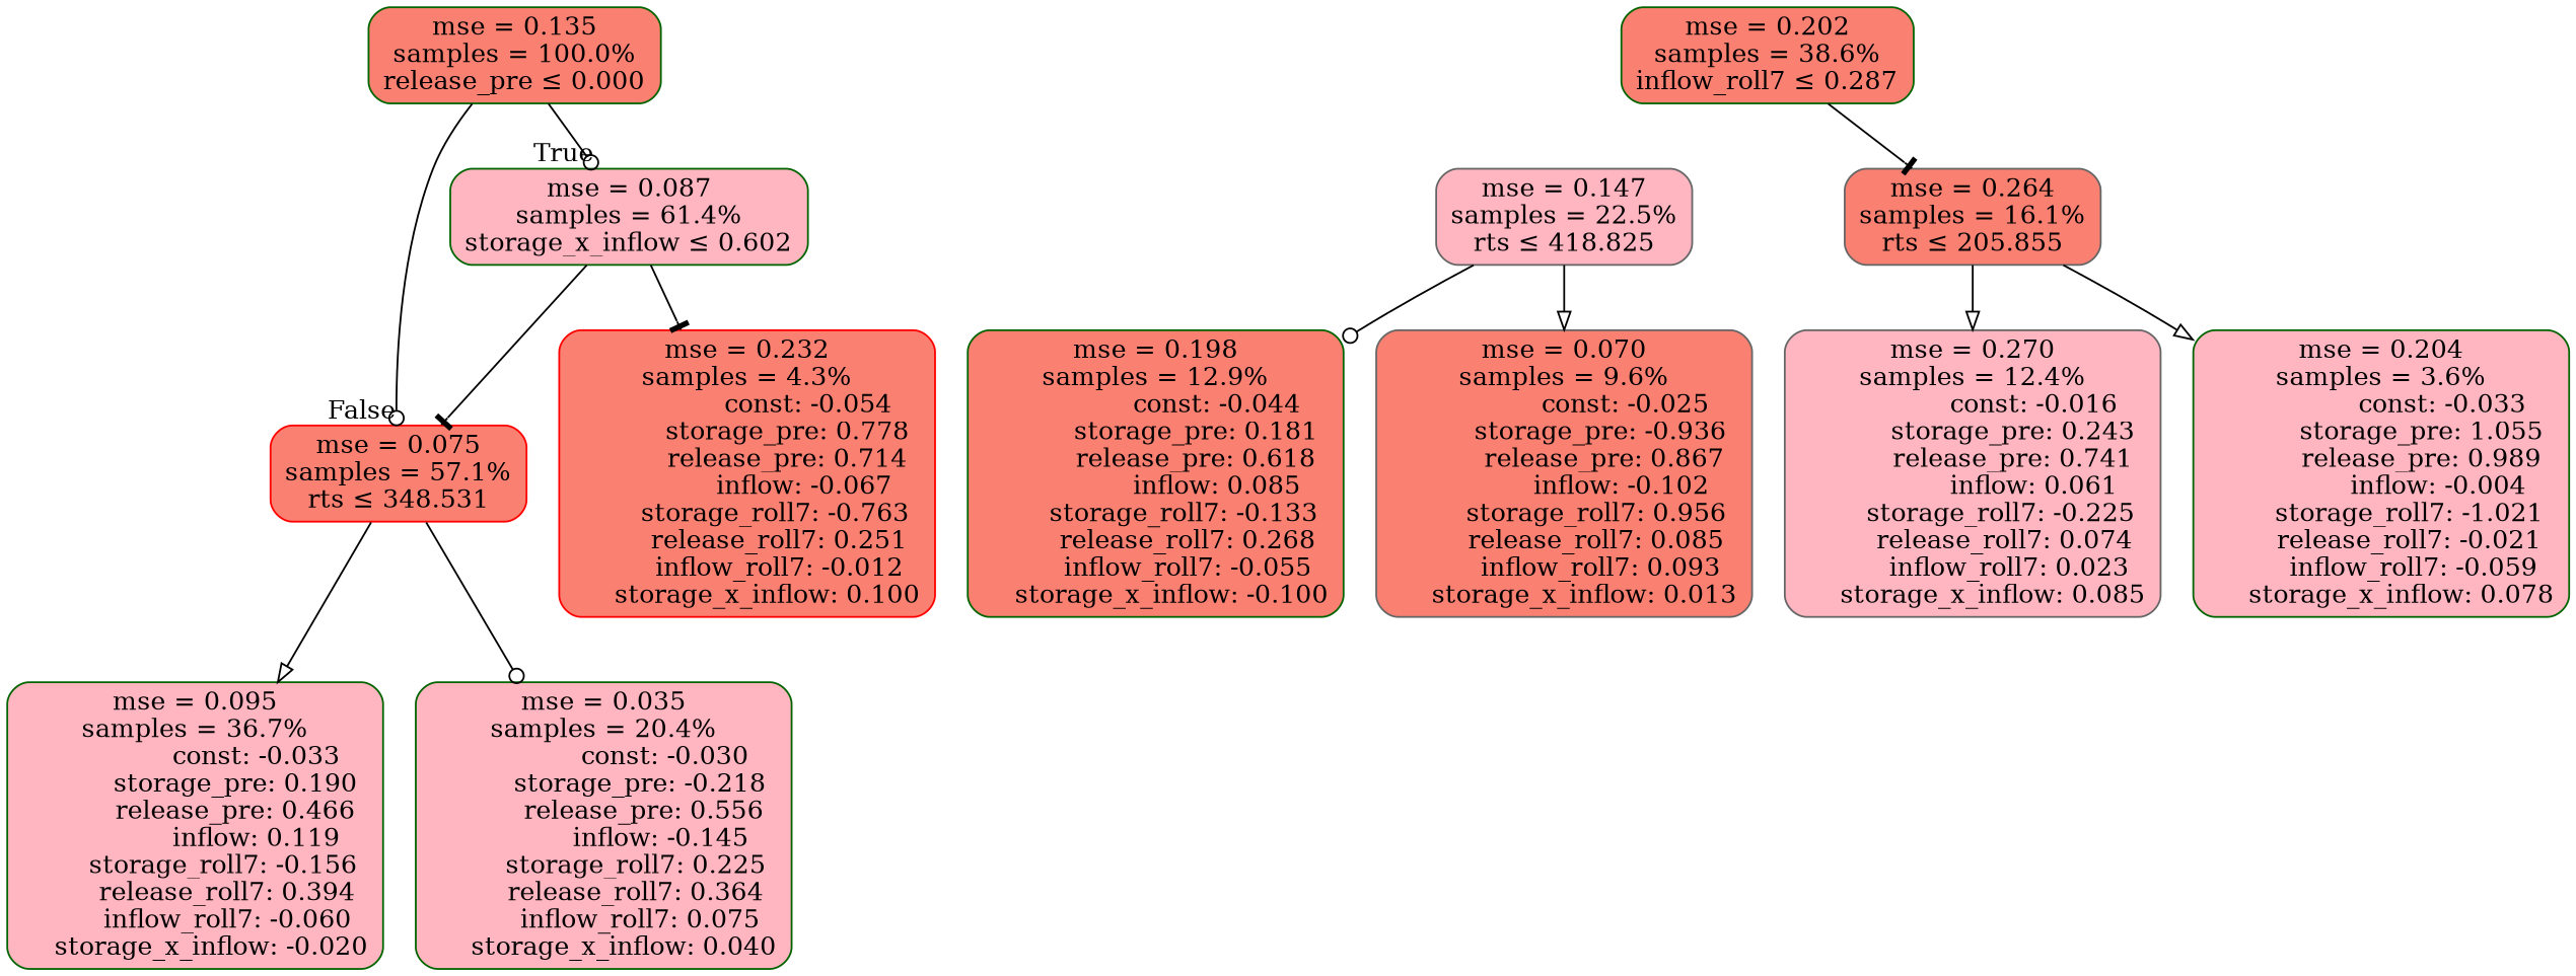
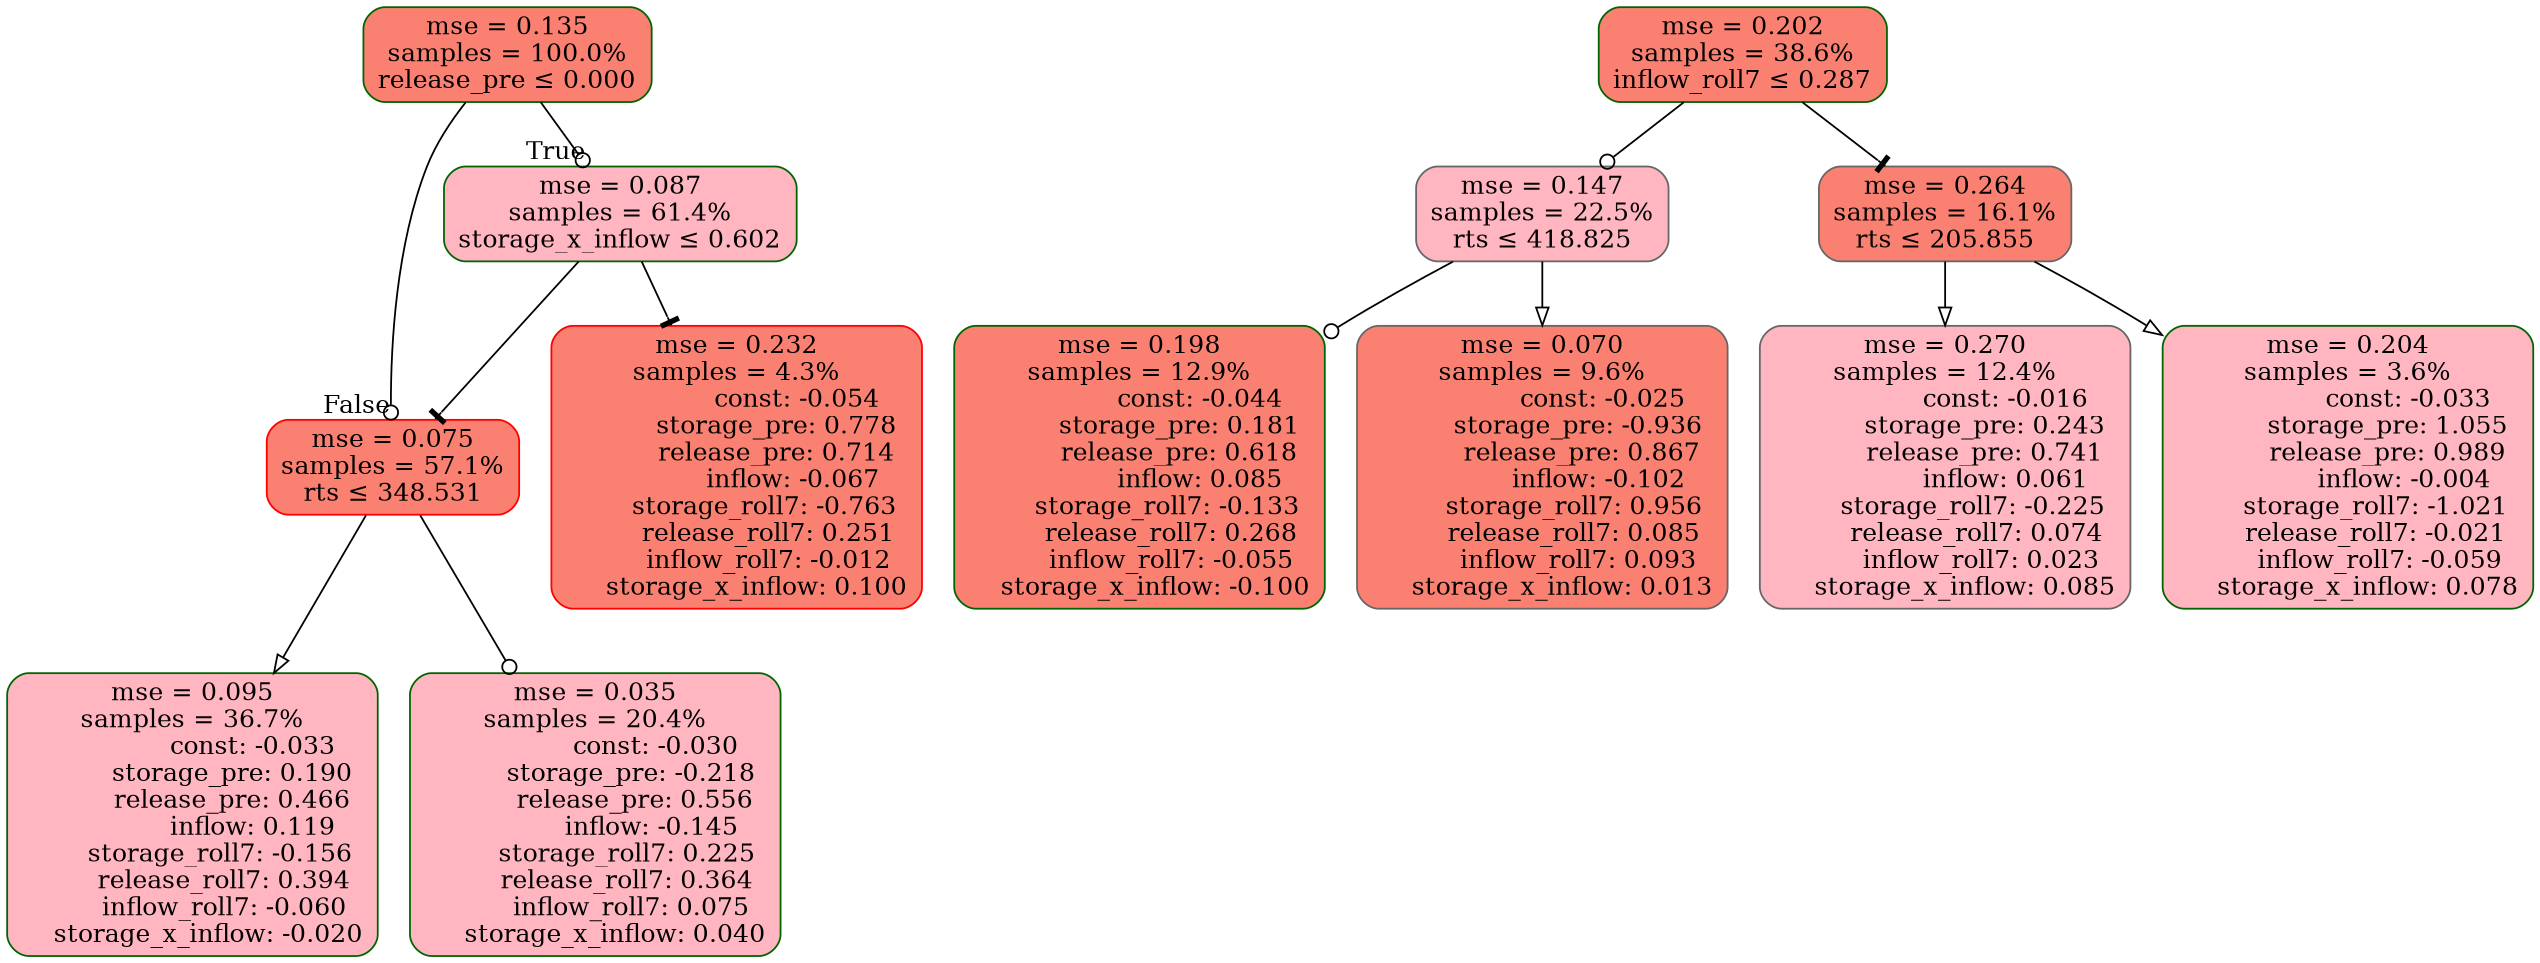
  digraph {
    fontname="DejaVu Serif"
    node [color=darkgreen fillcolor=salmon fontname="DejaVu Serif" shape=rectangle style="filled, rounded"]
    edge [arrowhead=odot fontname="DejaVu Serif"]
    n1 [label="mse = 0.135\nsamples = 100.0%\nrelease_pre &le; 0.000"]
    n2 [fillcolor=lightpink label="mse = 0.087\nsamples = 61.4%\nstorage_x_inflow &le; 0.602"]
    n3 [color=red label="mse = 0.075\nsamples = 57.1%\nrts &le; 348.531"]
    n4 [color=red label="mse = 0.232\nsamples = 4.3%\n               const: -0.054\n          storage_pre: 0.778\n          release_pre: 0.714\n              inflow: -0.067\n       storage_roll7: -0.763\n        release_roll7: 0.251\n        inflow_roll7: -0.012\n     storage_x_inflow: 0.100"]
    n5 [label="mse = 0.202\nsamples = 38.6%\ninflow_roll7 &le; 0.287"]
    n6 [color=gray40 fillcolor=lightpink label="mse = 0.147\nsamples = 22.5%\nrts &le; 418.825"]
    n7 [color=gray40 label="mse = 0.264\nsamples = 16.1%\nrts &le; 205.855"]
    n8 [fillcolor=lightpink label="mse = 0.095\nsamples = 36.7%\n               const: -0.033\n          storage_pre: 0.190\n          release_pre: 0.466\n               inflow: 0.119\n       storage_roll7: -0.156\n        release_roll7: 0.394\n        inflow_roll7: -0.060\n    storage_x_inflow: -0.020"]
    n9 [fillcolor=lightpink label="mse = 0.035\nsamples = 20.4%\n               const: -0.030\n         storage_pre: -0.218\n          release_pre: 0.556\n              inflow: -0.145\n        storage_roll7: 0.225\n        release_roll7: 0.364\n         inflow_roll7: 0.075\n     storage_x_inflow: 0.040"]
    n10 [label="mse = 0.198\nsamples = 12.9%\n               const: -0.044\n          storage_pre: 0.181\n          release_pre: 0.618\n               inflow: 0.085\n       storage_roll7: -0.133\n        release_roll7: 0.268\n        inflow_roll7: -0.055\n    storage_x_inflow: -0.100"]
    n11 [color=gray40 label="mse = 0.070\nsamples = 9.6%\n               const: -0.025\n         storage_pre: -0.936\n          release_pre: 0.867\n              inflow: -0.102\n        storage_roll7: 0.956\n        release_roll7: 0.085\n         inflow_roll7: 0.093\n     storage_x_inflow: 0.013"]
    n12 [color=gray40 fillcolor=lightpink label="mse = 0.270\nsamples = 12.4%\n               const: -0.016\n          storage_pre: 0.243\n          release_pre: 0.741\n               inflow: 0.061\n       storage_roll7: -0.225\n        release_roll7: 0.074\n         inflow_roll7: 0.023\n     storage_x_inflow: 0.085"]
    n13 [fillcolor=lightpink label="mse = 0.204\nsamples = 3.6%\n               const: -0.033\n          storage_pre: 1.055\n          release_pre: 0.989\n              inflow: -0.004\n       storage_roll7: -1.021\n       release_roll7: -0.021\n        inflow_roll7: -0.059\n     storage_x_inflow: 0.078"]
    n1 -> n2 [headlabel=True labelangle=45 labeldistance=2.5]
    n1 -> n3 [headlabel=False labelangle=-45 labeldistance=2.5]
    n2 -> n3 [arrowhead=tee]
    n2 -> n4 [arrowhead=tee]
    n3 -> n8 [arrowhead=onormal]
    n3 -> n9
+   n5 -> n6
    n5 -> n7 [arrowhead=tee]
    n6 -> n10
    n6 -> n11 [arrowhead=onormal]
    n7 -> n12 [arrowhead=onormal]
    n7 -> n13 [arrowhead=onormal]
  }
